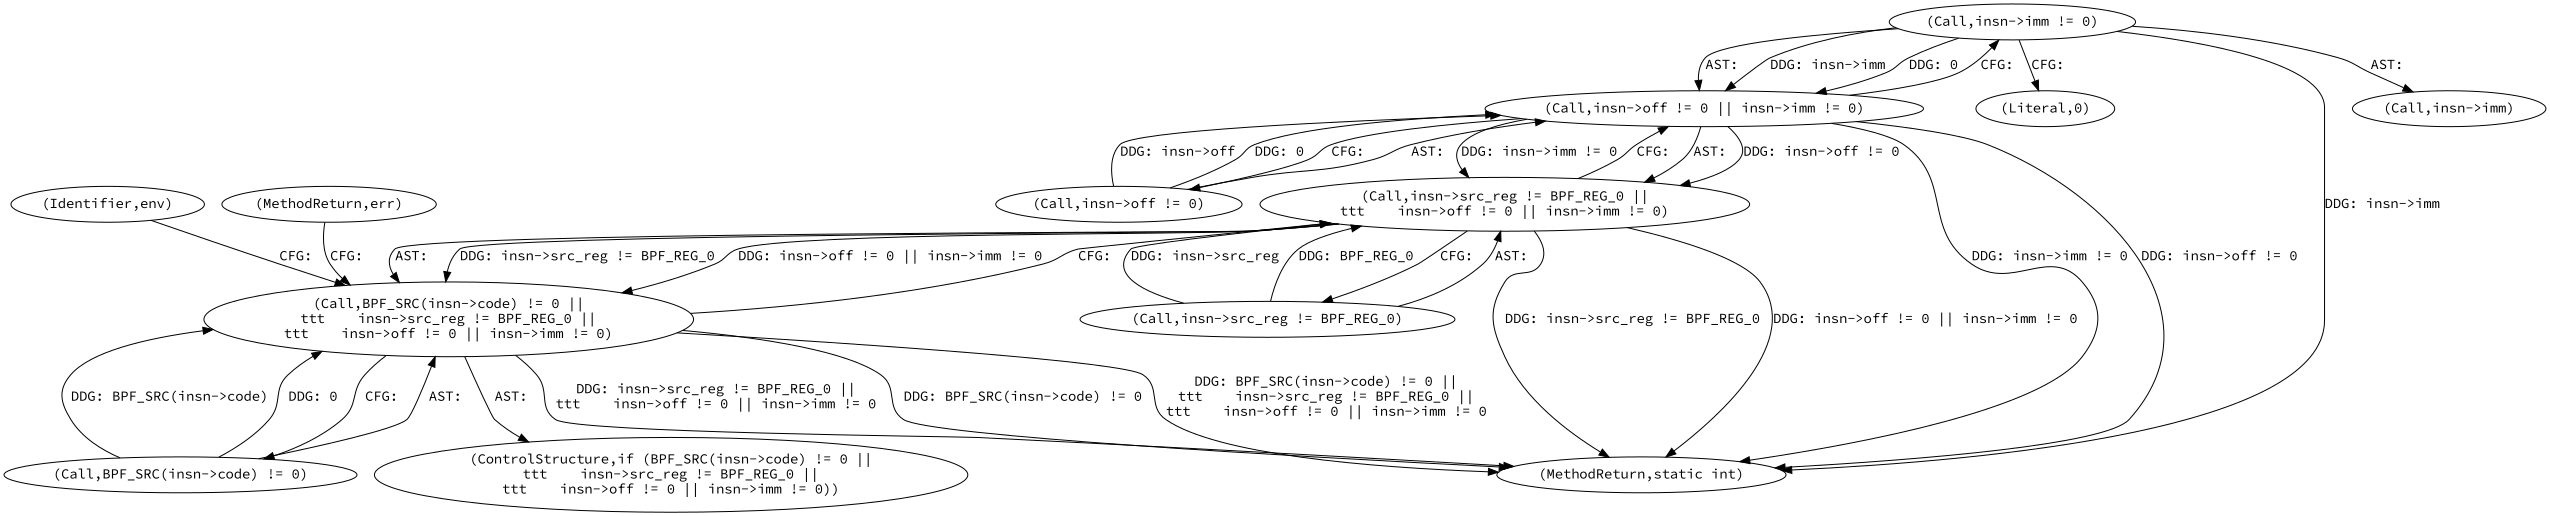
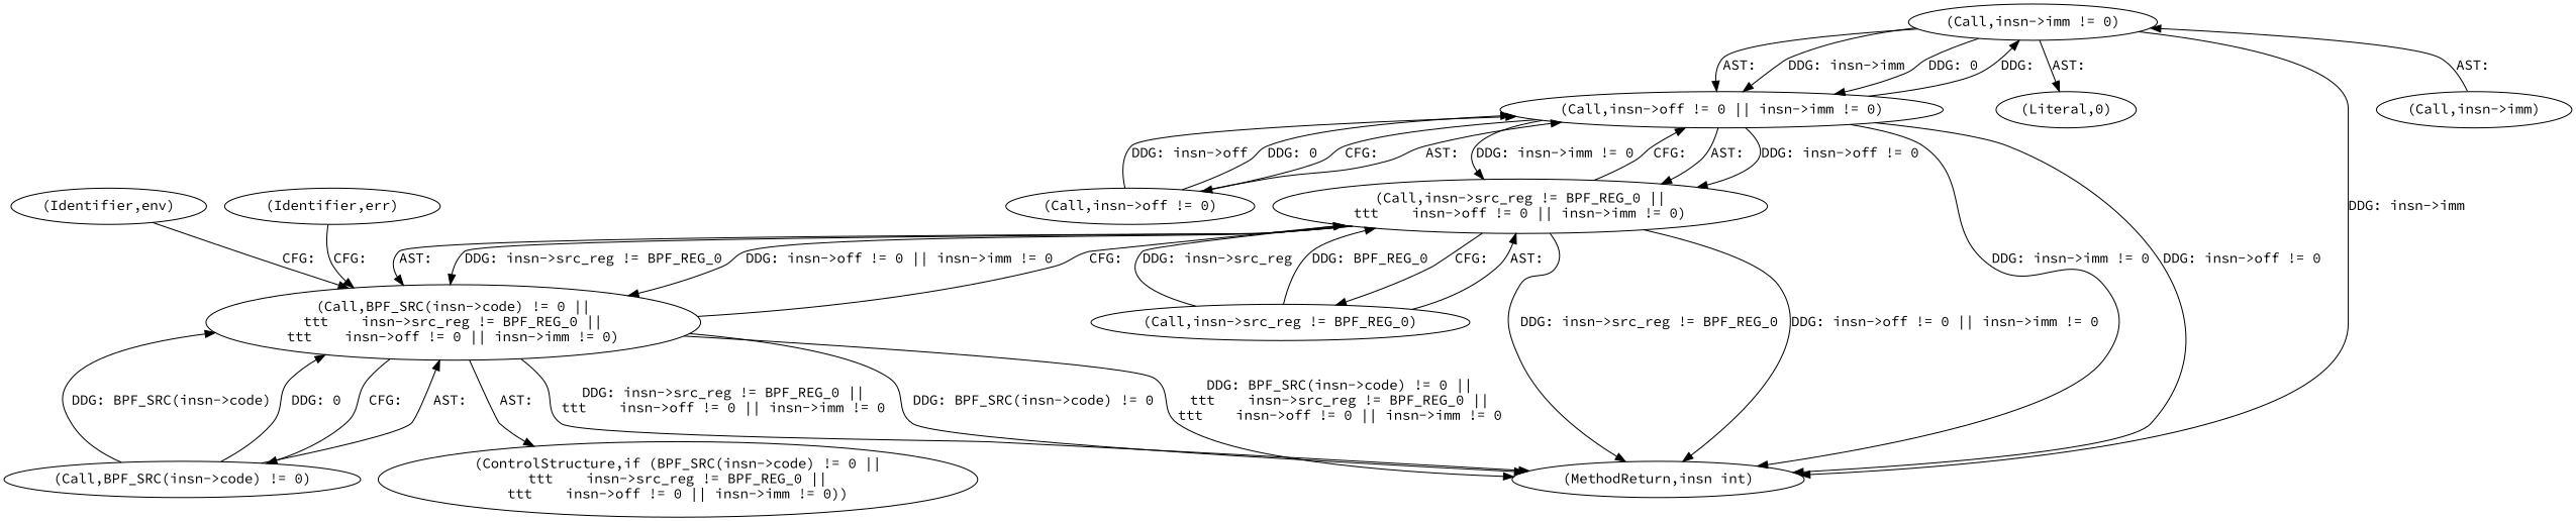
  digraph {
    fontname="Source Code Pro"
    node [fontname="Source Code Pro"]
    edge [fontname="Source Code Pro"]
    n1 [label="(Call,insn->imm != 0)"]
    n2 [label="(Call,insn->off != 0 || insn->imm != 0)"]
    n3 [label="(Literal,0)"]
-   n4 [label="(MethodReturn,static int)"]
+   n4 [label="(MethodReturn,insn int)"]
    n5 [label="(Call,insn->src_reg != BPF_REG_0 ||\n\t\t\t    insn->off != 0 || insn->imm != 0)"]
    n6 [label="(Call,insn->off != 0)"]
    n7 [label="(Call,BPF_SRC(insn->code) != 0 ||\n\t\t\t    insn->src_reg != BPF_REG_0 ||\n\t\t\t    insn->off != 0 || insn->imm != 0)"]
    n8 [label="(Call,insn->src_reg != BPF_REG_0)"]
    n9 [label="(ControlStructure,if (BPF_SRC(insn->code) != 0 ||\n\t\t\t    insn->src_reg != BPF_REG_0 ||\n\t\t\t    insn->off != 0 || insn->imm != 0))"]
    n10 [label="(Call,BPF_SRC(insn->code) != 0)"]
    n11 [label="(Identifier,env)"]
-   n12 [label="(MethodReturn,err)"]
+   n12 [label="(Identifier,err)"]
    n13 [label="(Call,insn->imm)"]
    n1 -> n2 [label="AST: "]
    n1 -> n2 [label="DDG: insn->imm"]
    n1 -> n2 [label="DDG: 0"]
-   n1 -> n3 [label="CFG: "]
+   n1 -> n3 [label="AST: "]
    n1 -> n4 [label="DDG: insn->imm"]
-   n2 -> n1 [label="CFG: "]
+   n2 -> n1 [label="DDG: "]
    n2 -> n4 [label="DDG: insn->off != 0"]
    n2 -> n4 [label="DDG: insn->imm != 0"]
    n2 -> n5 [label="AST: "]
    n2 -> n5 [label="DDG: insn->off != 0"]
    n2 -> n5 [label="DDG: insn->imm != 0"]
    n2 -> n6 [label="CFG: "]
    n5 -> n2 [label="CFG: "]
    n5 -> n4 [label="DDG: insn->src_reg != BPF_REG_0"]
    n5 -> n4 [label="DDG: insn->off != 0 || insn->imm != 0"]
    n5 -> n7 [label="AST: "]
    n5 -> n7 [label="DDG: insn->src_reg != BPF_REG_0"]
    n5 -> n7 [label="DDG: insn->off != 0 || insn->imm != 0"]
    n5 -> n8 [label="CFG: "]
    n6 -> n2 [label="AST: "]
    n6 -> n2 [label="DDG: insn->off"]
    n6 -> n2 [label="DDG: 0"]
    n7 -> n4 [label="DDG: BPF_SRC(insn->code) != 0"]
    n7 -> n4 [label="DDG: BPF_SRC(insn->code) != 0 ||\n\t\t\t    insn->src_reg != BPF_REG_0 ||\n\t\t\t    insn->off != 0 || insn->imm != 0"]
    n7 -> n4 [label="DDG: insn->src_reg != BPF_REG_0 ||\n\t\t\t    insn->off != 0 || insn->imm != 0"]
    n7 -> n5 [label="CFG: "]
    n7 -> n9 [label="AST: "]
    n7 -> n10 [label="CFG: "]
    n8 -> n5 [label="AST: "]
    n8 -> n5 [label="DDG: insn->src_reg"]
    n8 -> n5 [label="DDG: BPF_REG_0"]
    n10 -> n7 [label="AST: "]
    n10 -> n7 [label="DDG: BPF_SRC(insn->code)"]
    n10 -> n7 [label="DDG: 0"]
    n11 -> n7 [label="CFG: "]
    n12 -> n7 [label="CFG: "]
-   n1 -> n13 [label="AST: "]
+   n13 -> n1 [label="AST: "]
  }
